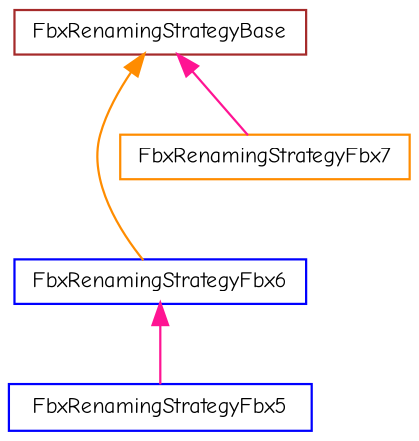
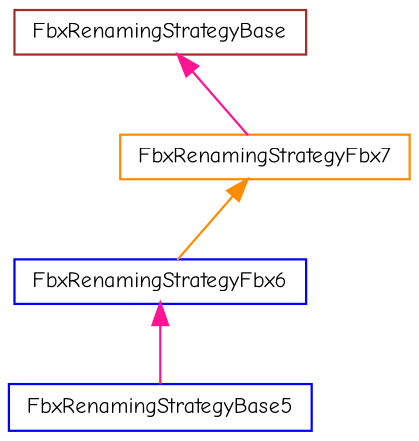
  digraph {
    fontname="Comic Neue"
    rankdir=TB
    node [color=blue fillcolor=white fontname="Comic Neue" fontsize=10 shape=record style=filled]
    edge [color=deeppink dir=back fontname="Comic Neue" fontsize=10 labelfontname=Helvetica labelfontsize=10 style=solid]
    n1 [color=brown height=0.2 label=FbxRenamingStrategyBase width=0.4]
    n2 [height=0.2 label=FbxRenamingStrategyFbx6 width=0.4]
    n3 [color=darkorange height=0.2 label=FbxRenamingStrategyFbx7 width=0.4]
-   n4 [height=0.2 label=FbxRenamingStrategyFbx5 width=0.4]
-   n1 -> n2 [color=darkorange]
+   n4 [height=0.2 label=FbxRenamingStrategyBase5 width=0.4]
+   n3 -> n2 [color=darkorange]
    n1 -> n3
    n2 -> n4
  }
